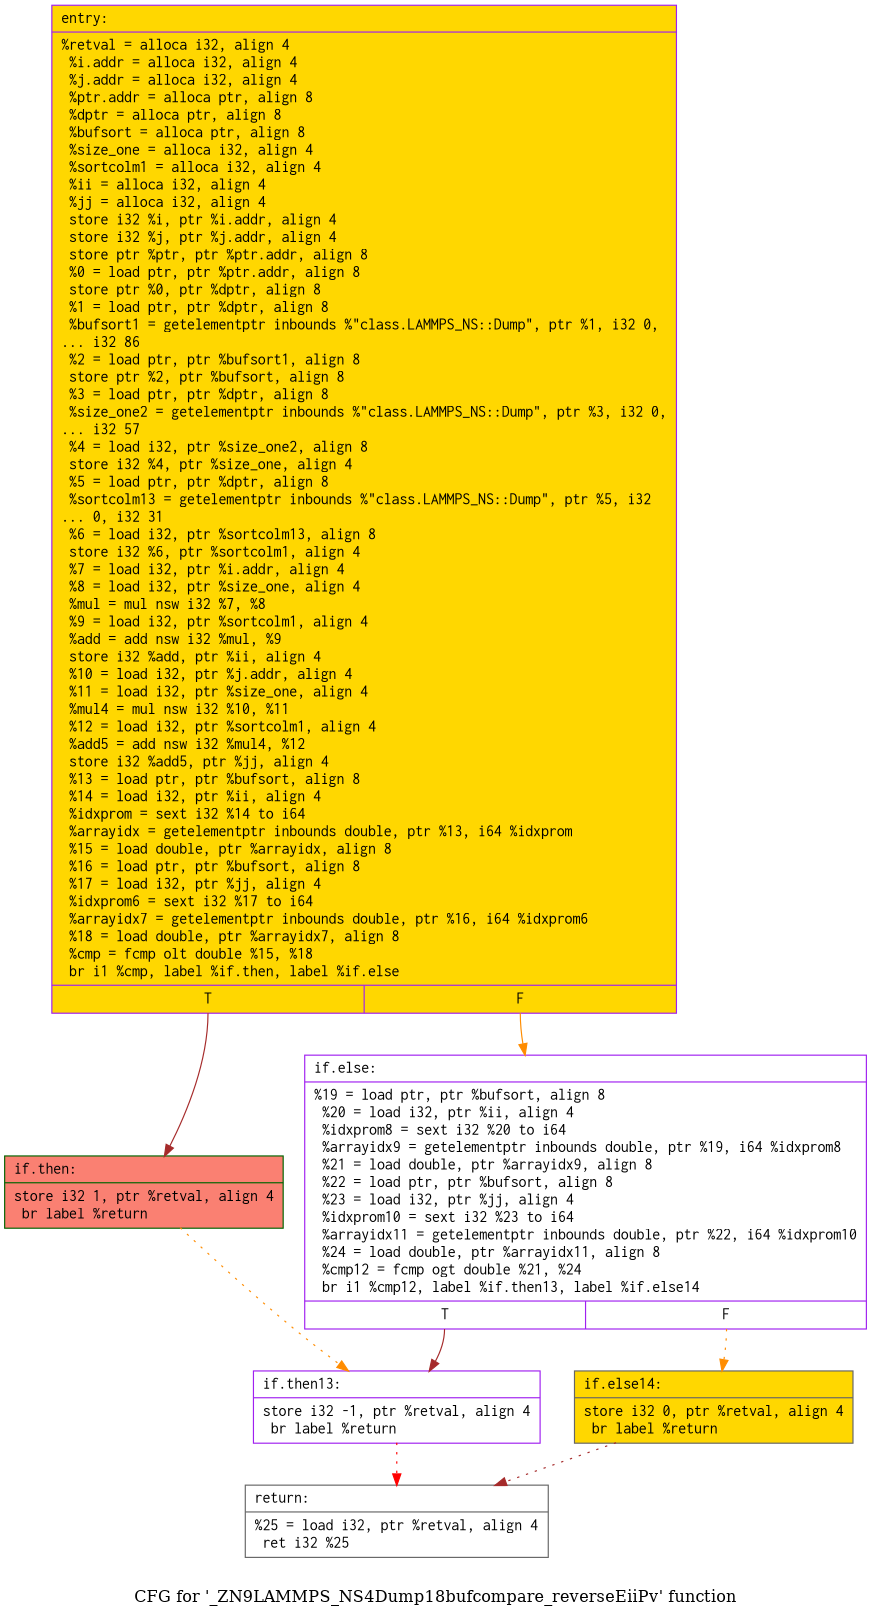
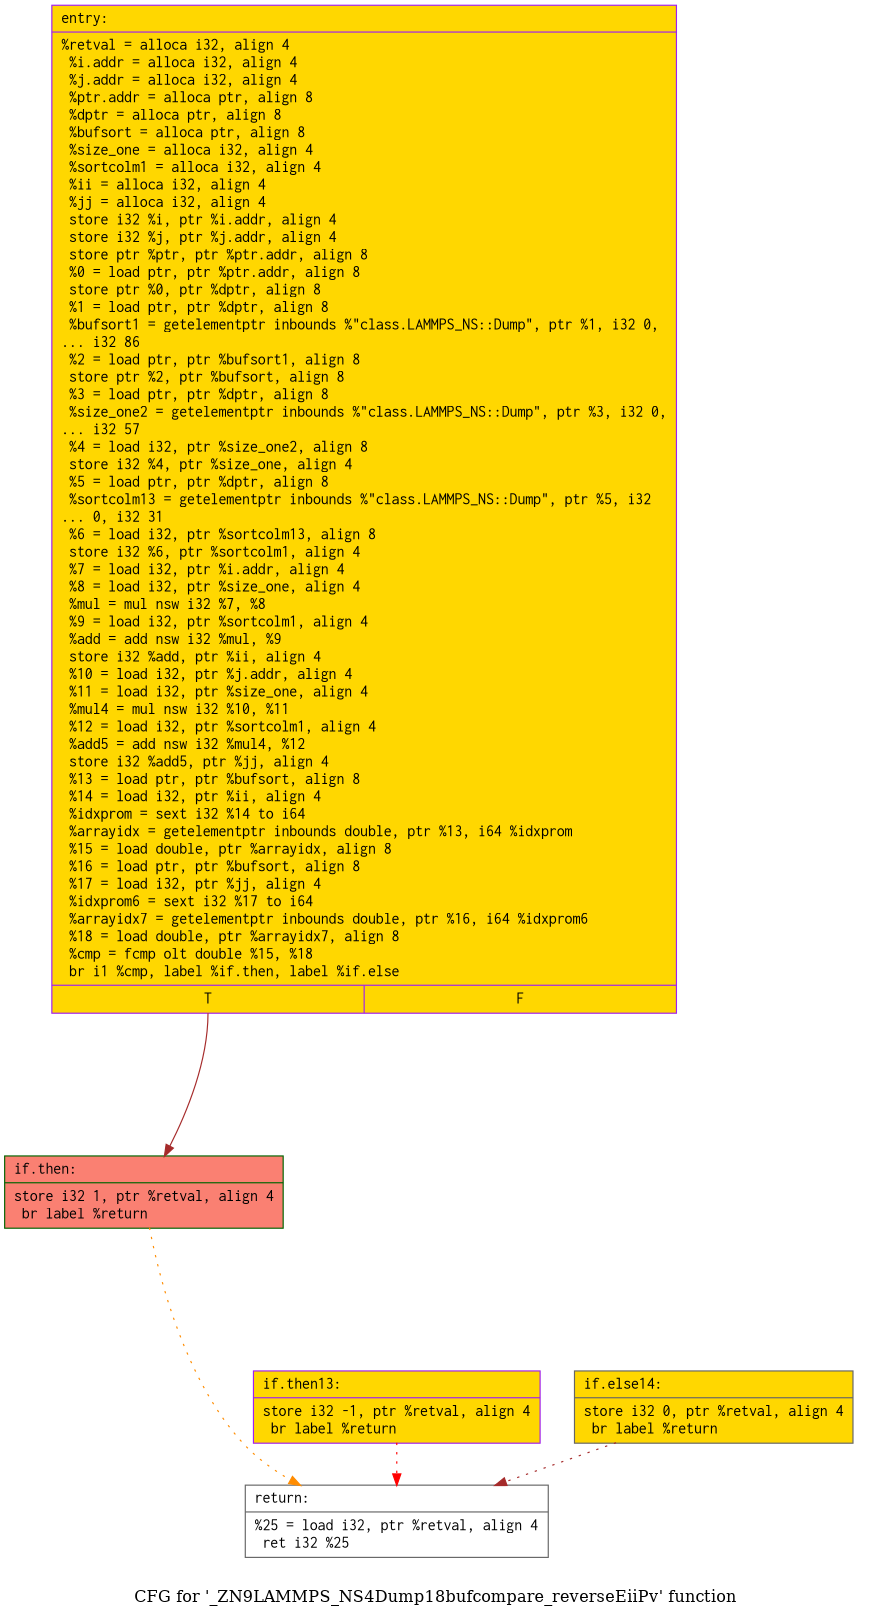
  digraph {
    label="CFG for '_ZN9LAMMPS_NS4Dump18bufcompare_reverseEiiPv' function"
    node [color=purple fillcolor=white fontname=Courier shape=record style=filled]
    edge [color=brown style=dotted]
    n1 [fillcolor=gold label="{entry:\l|  %retval = alloca i32, align 4\l  %i.addr = alloca i32, align 4\l  %j.addr = alloca i32, align 4\l  %ptr.addr = alloca ptr, align 8\l  %dptr = alloca ptr, align 8\l  %bufsort = alloca ptr, align 8\l  %size_one = alloca i32, align 4\l  %sortcolm1 = alloca i32, align 4\l  %ii = alloca i32, align 4\l  %jj = alloca i32, align 4\l  store i32 %i, ptr %i.addr, align 4\l  store i32 %j, ptr %j.addr, align 4\l  store ptr %ptr, ptr %ptr.addr, align 8\l  %0 = load ptr, ptr %ptr.addr, align 8\l  store ptr %0, ptr %dptr, align 8\l  %1 = load ptr, ptr %dptr, align 8\l  %bufsort1 = getelementptr inbounds %\"class.LAMMPS_NS::Dump\", ptr %1, i32 0,\l... i32 86\l  %2 = load ptr, ptr %bufsort1, align 8\l  store ptr %2, ptr %bufsort, align 8\l  %3 = load ptr, ptr %dptr, align 8\l  %size_one2 = getelementptr inbounds %\"class.LAMMPS_NS::Dump\", ptr %3, i32 0,\l... i32 57\l  %4 = load i32, ptr %size_one2, align 8\l  store i32 %4, ptr %size_one, align 4\l  %5 = load ptr, ptr %dptr, align 8\l  %sortcolm13 = getelementptr inbounds %\"class.LAMMPS_NS::Dump\", ptr %5, i32\l... 0, i32 31\l  %6 = load i32, ptr %sortcolm13, align 8\l  store i32 %6, ptr %sortcolm1, align 4\l  %7 = load i32, ptr %i.addr, align 4\l  %8 = load i32, ptr %size_one, align 4\l  %mul = mul nsw i32 %7, %8\l  %9 = load i32, ptr %sortcolm1, align 4\l  %add = add nsw i32 %mul, %9\l  store i32 %add, ptr %ii, align 4\l  %10 = load i32, ptr %j.addr, align 4\l  %11 = load i32, ptr %size_one, align 4\l  %mul4 = mul nsw i32 %10, %11\l  %12 = load i32, ptr %sortcolm1, align 4\l  %add5 = add nsw i32 %mul4, %12\l  store i32 %add5, ptr %jj, align 4\l  %13 = load ptr, ptr %bufsort, align 8\l  %14 = load i32, ptr %ii, align 4\l  %idxprom = sext i32 %14 to i64\l  %arrayidx = getelementptr inbounds double, ptr %13, i64 %idxprom\l  %15 = load double, ptr %arrayidx, align 8\l  %16 = load ptr, ptr %bufsort, align 8\l  %17 = load i32, ptr %jj, align 4\l  %idxprom6 = sext i32 %17 to i64\l  %arrayidx7 = getelementptr inbounds double, ptr %16, i64 %idxprom6\l  %18 = load double, ptr %arrayidx7, align 8\l  %cmp = fcmp olt double %15, %18\l  br i1 %cmp, label %if.then, label %if.else\l|{<s0>T|<s1>F}}"]
    n2 [color=darkgreen fillcolor=salmon label="{if.then:\l|  store i32 1, ptr %retval, align 4\l  br label %return\l}"]
-   n3 [label="{if.else:\l|  %19 = load ptr, ptr %bufsort, align 8\l  %20 = load i32, ptr %ii, align 4\l  %idxprom8 = sext i32 %20 to i64\l  %arrayidx9 = getelementptr inbounds double, ptr %19, i64 %idxprom8\l  %21 = load double, ptr %arrayidx9, align 8\l  %22 = load ptr, ptr %bufsort, align 8\l  %23 = load i32, ptr %jj, align 4\l  %idxprom10 = sext i32 %23 to i64\l  %arrayidx11 = getelementptr inbounds double, ptr %22, i64 %idxprom10\l  %24 = load double, ptr %arrayidx11, align 8\l  %cmp12 = fcmp ogt double %21, %24\l  br i1 %cmp12, label %if.then13, label %if.else14\l|{<s0>T|<s1>F}}"]
    n4 [color=gray40 label="{return:\l|  %25 = load i32, ptr %retval, align 4\l  ret i32 %25\l}"]
-   n5 [label="{if.then13:\l|  store i32 -1, ptr %retval, align 4\l  br label %return\l}"]
+   n5 [fillcolor=gold label="{if.then13:\l|  store i32 -1, ptr %retval, align 4\l  br label %return\l}"]
    n6 [color=gray40 fillcolor=gold label="{if.else14:\l|  store i32 0, ptr %retval, align 4\l  br label %return\l}"]
    n1 -> n2 [style=solid tailport=s0]
-   n1 -> n3 [color=darkorange style=solid tailport=s1]
-   n2 -> n5 [color=darkorange]
-   n3 -> n5 [style=solid tailport=s0]
-   n3 -> n6 [color=darkorange tailport=s1]
+   n2 -> n4 [color=darkorange]
    n5 -> n4 [color=red]
    n6 -> n4
  }
